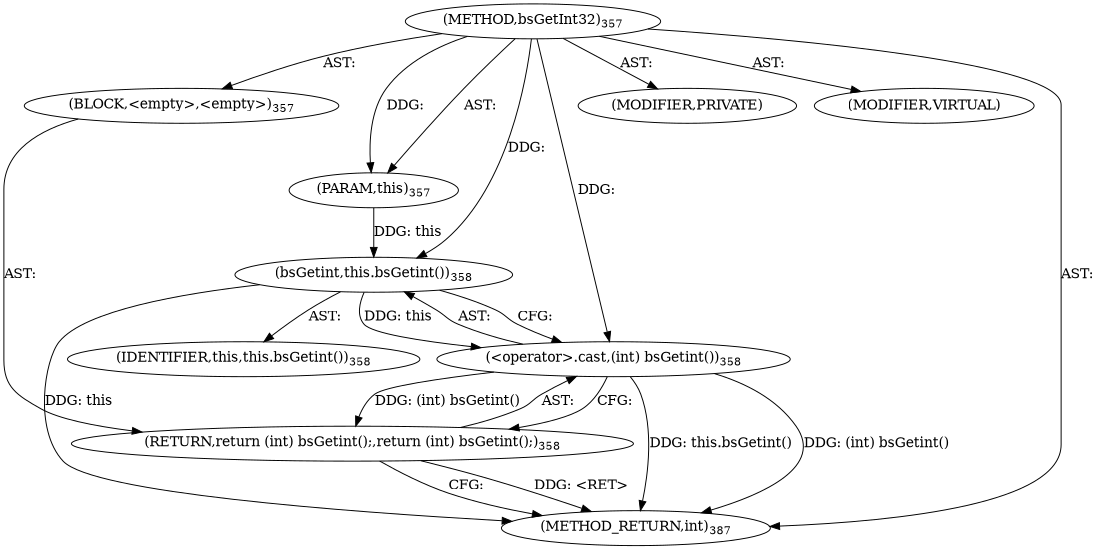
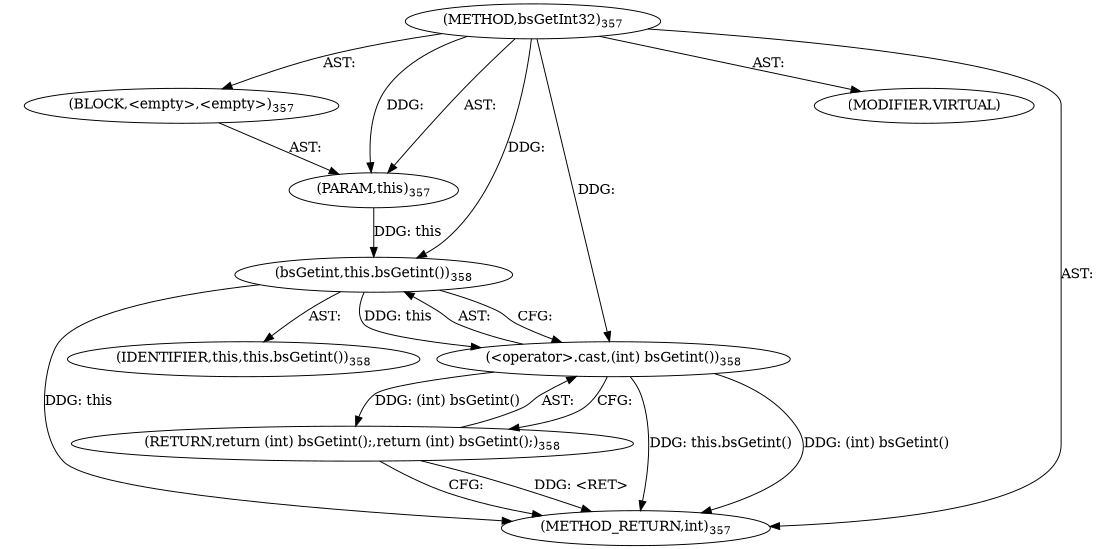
  digraph {
    n1 [label=<(METHOD,bsGetInt32)<SUB>357</SUB>>]
    n2 [label=<(PARAM,this)<SUB>357</SUB>>]
    n3 [label=<(BLOCK,&lt;empty&gt;,&lt;empty&gt;)<SUB>357</SUB>>]
    n4 [label=<(&lt;operator&gt;.cast,(int) bsGetint())<SUB>358</SUB>>]
    n5 [label=<(bsGetint,this.bsGetint())<SUB>358</SUB>>]
-   n6 [label=<(MODIFIER,PRIVATE)>]
    n7 [label=<(MODIFIER,VIRTUAL)>]
-   n8 [label=<(METHOD_RETURN,int)<SUB>387</SUB>>]
+   n8 [label=<(METHOD_RETURN,int)<SUB>357</SUB>>]
    n9 [label=<(RETURN,return (int) bsGetint();,return (int) bsGetint();)<SUB>358</SUB>>]
    n10 [label=<(IDENTIFIER,this,this.bsGetint())<SUB>358</SUB>>]
    n1 -> n2 [label="AST: "]
    n1 -> n2 [label="DDG: "]
    n1 -> n3 [label="AST: "]
    n1 -> n4 [label="DDG: "]
    n1 -> n5 [label="DDG: "]
-   n1 -> n6 [label="AST: "]
    n1 -> n7 [label="AST: "]
    n1 -> n8 [label="AST: "]
    n2 -> n5 [label="DDG: this"]
-   n3 -> n9 [label="AST: "]
+   n3 -> n2 [label="AST: "]
    n4 -> n5 [label="AST: "]
    n4 -> n8 [label="DDG: this.bsGetint()"]
    n4 -> n8 [label="DDG: (int) bsGetint()"]
    n4 -> n9 [label="CFG: "]
    n4 -> n9 [label="DDG: (int) bsGetint()"]
    n5 -> n4 [label="CFG: "]
    n5 -> n4 [label="DDG: this"]
    n5 -> n8 [label="DDG: this"]
    n5 -> n10 [label="AST: "]
    n9 -> n4 [label="AST: "]
    n9 -> n8 [label="CFG: "]
    n9 -> n8 [label="DDG: &lt;RET&gt;"]
  }
